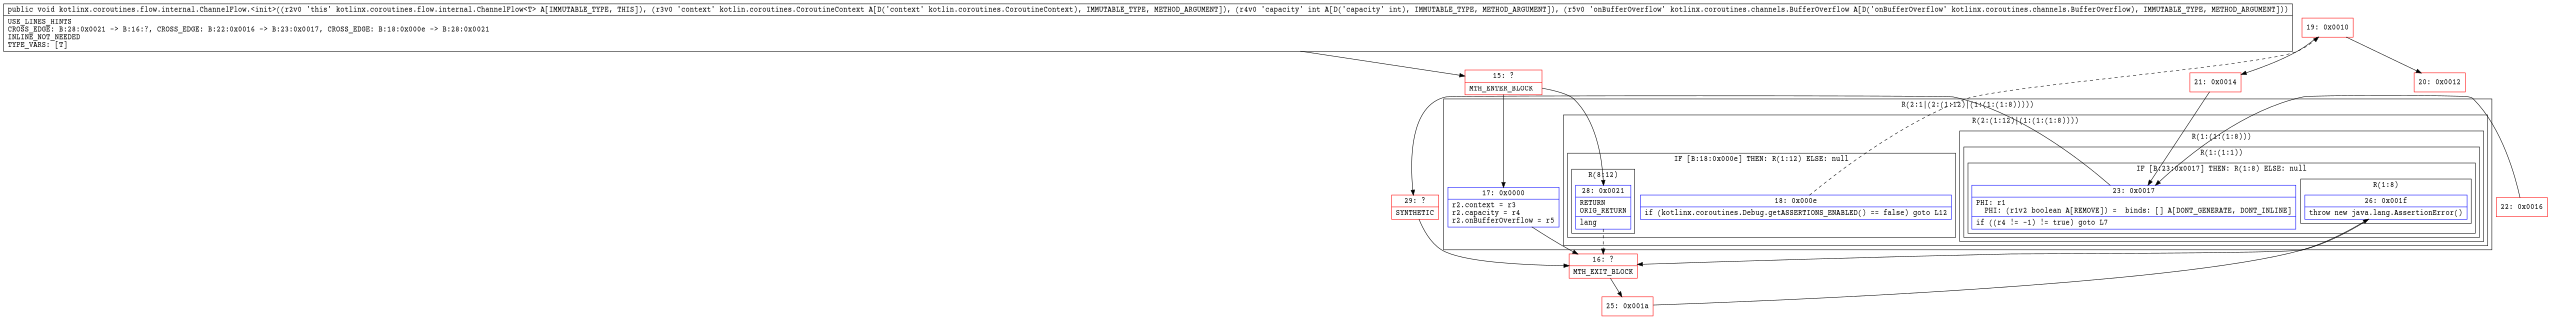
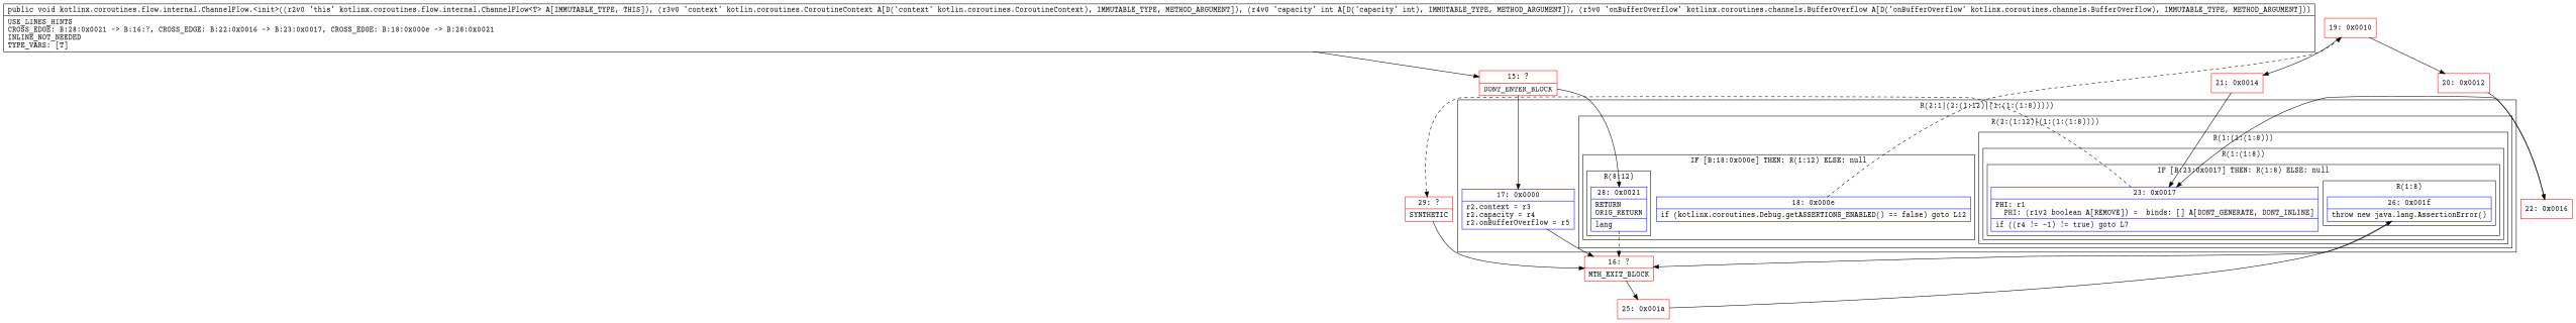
  digraph {
    fontname="Courier Prime"
    node [color=red fontname="Courier Prime" shape=record]
    edge [fontname="Courier Prime"]
    n1 [color=blue label="{28\:\ 0x0021|RETURN\lORIG_RETURN\l|lang\l}"]
    n2 [color=blue label="{18\:\ 0x000e|if (kotlinx.coroutines.Debug.getASSERTIONS_ENABLED() == false) goto L12\l}"]
    n3 [color=blue label="{26\:\ 0x001f|throw new java.lang.AssertionError()\l}"]
    n4 [color=blue label="{23\:\ 0x0017|PHI: r1 \l  PHI: (r1v2 boolean A[REMOVE]) =  binds: [] A[DONT_GENERATE, DONT_INLINE]\l|if ((r4 != \-1) != true) goto L7\l}"]
    n5 [color=blue label="{17\:\ 0x0000|r2.context = r3\lr2.capacity = r4\lr2.onBufferOverflow = r5\l}"]
    n6 [label="{16\:\ ?|MTH_EXIT_BLOCK\l}"]
    n7 [label="{19\:\ 0x0010}"]
    n8 [label="{29\:\ ?|SYNTHETIC\l}"]
    n9 [label="{20\:\ 0x0012}"]
    n10 [label="{21\:\ 0x0014}"]
    n11 [label="{25\:\ 0x001a}"]
-   n12 [label="{15\:\ ?|MTH_ENTER_BLOCK\l}"]
+   n12 [label="{15\:\ ?|DONT_ENTER_BLOCK\l}"]
    n13 [label="{22\:\ 0x0016}"]
    n14 [label="{public void kotlinx.coroutines.flow.internal.ChannelFlow.\<init\>((r2v0 'this' kotlinx.coroutines.flow.internal.ChannelFlow\<T\> A[IMMUTABLE_TYPE, THIS]), (r3v0 'context' kotlin.coroutines.CoroutineContext A[D('context' kotlin.coroutines.CoroutineContext), IMMUTABLE_TYPE, METHOD_ARGUMENT]), (r4v0 'capacity' int A[D('capacity' int), IMMUTABLE_TYPE, METHOD_ARGUMENT]), (r5v0 'onBufferOverflow' kotlinx.coroutines.channels.BufferOverflow A[D('onBufferOverflow' kotlinx.coroutines.channels.BufferOverflow), IMMUTABLE_TYPE, METHOD_ARGUMENT]))  | USE_LINES_HINTS\lCROSS_EDGE: B:28:0x0021 \-\> B:16:?, CROSS_EDGE: B:22:0x0016 \-\> B:23:0x0017, CROSS_EDGE: B:18:0x000e \-\> B:28:0x0021\lINLINE_NOT_NEEDED\lTYPE_VARS: [T]\l}" color=""]
    subgraph cluster_1 {
      label="R(2:1|(2:(1:12)|(1:(1:(1:8)))))"
      n5
      subgraph cluster_2 {
        label="R(2:(1:12)|(1:(1:(1:8))))"
        subgraph cluster_3 {
          label="IF [B:18:0x000e] THEN: R(1:12) ELSE: null"
          n2
          subgraph cluster_4 {
            label="R(8:12)"
            n1
          }
        }
        subgraph cluster_5 {
          label="R(1:(1:(1:8)))"
          subgraph cluster_6 {
-           label="R(1:(1:1))"
+           label="R(1:(1:8))"
            subgraph cluster_7 {
              label="IF [B:23:0x0017] THEN: R(1:8) ELSE: null"
              n4
              subgraph cluster_8 {
                label="R(1:8)"
                n3
              }
            }
          }
        }
      }
    }
    n1 -> n6 [style=dashed]
    n2 -> n7 [style=dashed]
    n3 -> n6
-   n4 -> n8 [style=solid]
+   n4 -> n8 [style=dashed]
    n5 -> n6
    n6 -> n11
    n7 -> n9
    n7 -> n10
    n8 -> n6
+   n9 -> n13
    n10 -> n4
    n11 -> n3
    n12 -> n1
    n12 -> n5
    n13 -> n4
    n14 -> n12
  }
